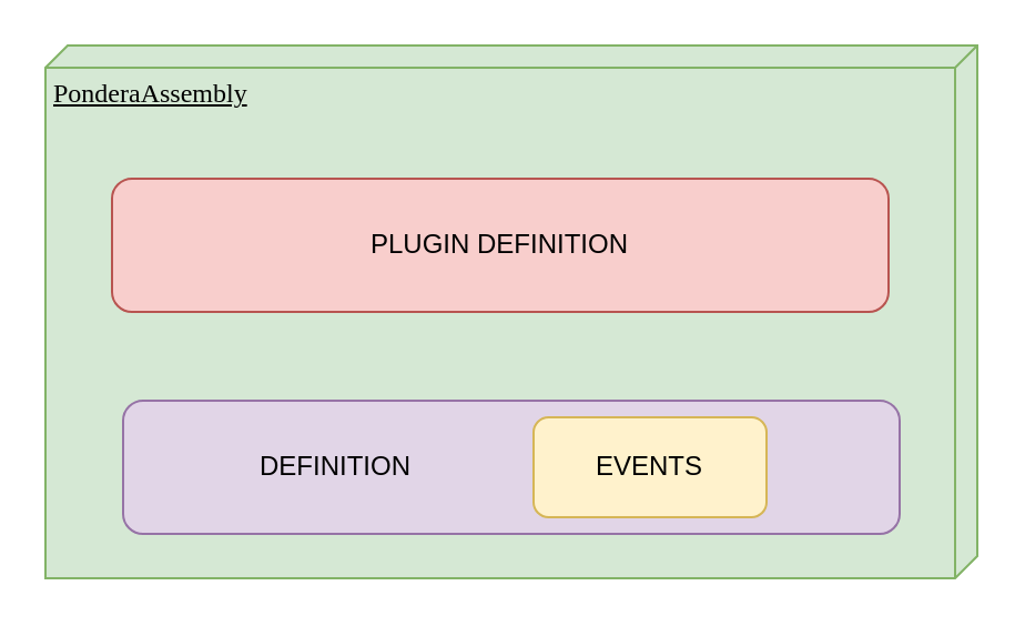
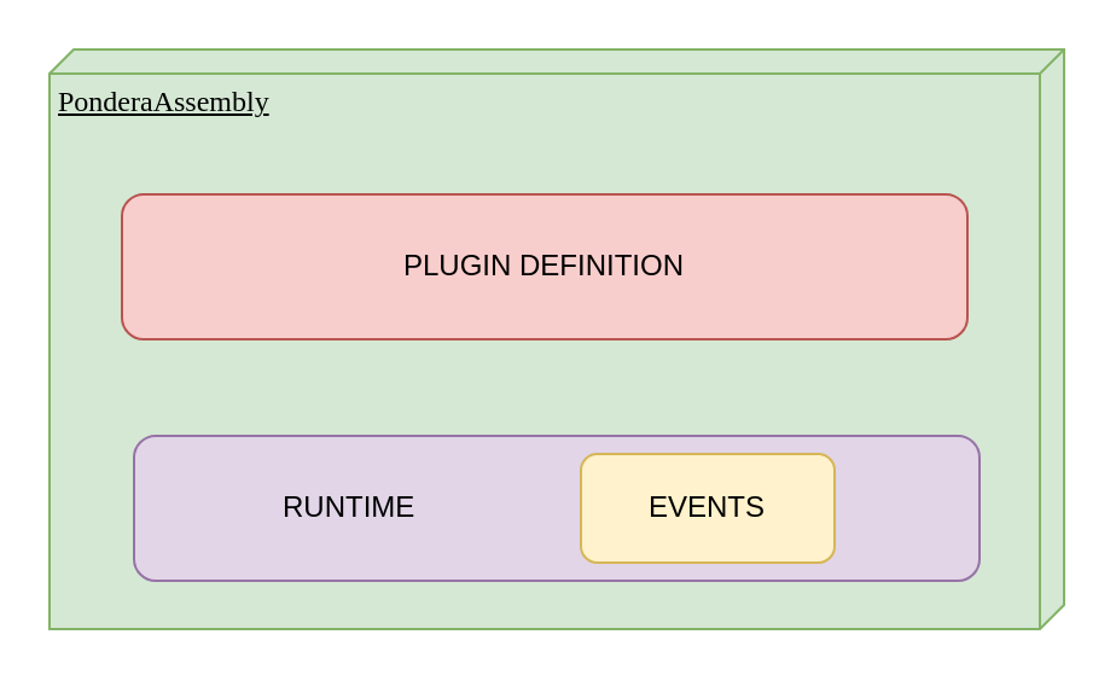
  <mxCell id="0" />
  <mxCell id="1" parent="0" />
  <mxCell id="2" value="PonderaAssembly " style="verticalAlign=top;align=left;spacingTop=8;spacingLeft=2;spacingRight=12;shape=cube;size=10;direction=south;fontStyle=4;html=1;rounded=0;shadow=0;comic=0;labelBackgroundColor=none;strokeWidth=1;fontFamily=Verdana;fontSize=12;fillColor=#d5e8d4;strokeColor=#82b366;" parent="1" vertex="1"><mxGeometry x="20" y="20" width="420" height="240" as="geometry" /></mxCell>
- <mxCell id="3" value="&lt;div align=&quot;left&quot;&gt;&amp;nbsp;&amp;nbsp;&amp;nbsp;&amp;nbsp;&amp;nbsp;&amp;nbsp;&amp;nbsp;&amp;nbsp;&amp;nbsp;&amp;nbsp;&amp;nbsp;&amp;nbsp;&amp;nbsp;&amp;nbsp;&amp;nbsp;&amp;nbsp;&amp;nbsp; DEFINITION&lt;/div&gt;" style="rounded=1;whiteSpace=wrap;html=1;fillColor=#e1d5e7;strokeColor=#9673a6;align=left;" vertex="1" parent="1"><mxGeometry x="55" y="180" width="350" height="60" as="geometry" /></mxCell>
+ <mxCell id="3" value="&lt;div align=&quot;left&quot;&gt;&amp;nbsp;&amp;nbsp;&amp;nbsp;&amp;nbsp;&amp;nbsp;&amp;nbsp;&amp;nbsp;&amp;nbsp;&amp;nbsp;&amp;nbsp;&amp;nbsp;&amp;nbsp;&amp;nbsp;&amp;nbsp;&amp;nbsp;&amp;nbsp;&amp;nbsp; RUNTIME&lt;/div&gt;" style="rounded=1;whiteSpace=wrap;html=1;fillColor=#e1d5e7;strokeColor=#9673a6;align=left;" vertex="1" parent="1"><mxGeometry x="55" y="180" width="350" height="60" as="geometry" /></mxCell>
  <mxCell id="4" value="PLUGIN DEFINITION" style="rounded=1;whiteSpace=wrap;html=1;fillColor=#f8cecc;strokeColor=#b85450;" vertex="1" parent="1"><mxGeometry x="50" y="80" width="350" height="60" as="geometry" /></mxCell>
  <mxCell id="5" value="EVENTS" style="rounded=1;whiteSpace=wrap;html=1;fillColor=#fff2cc;strokeColor=#d6b656;" vertex="1" parent="1"><mxGeometry x="240" y="187.5" width="105" height="45" as="geometry" /></mxCell>
